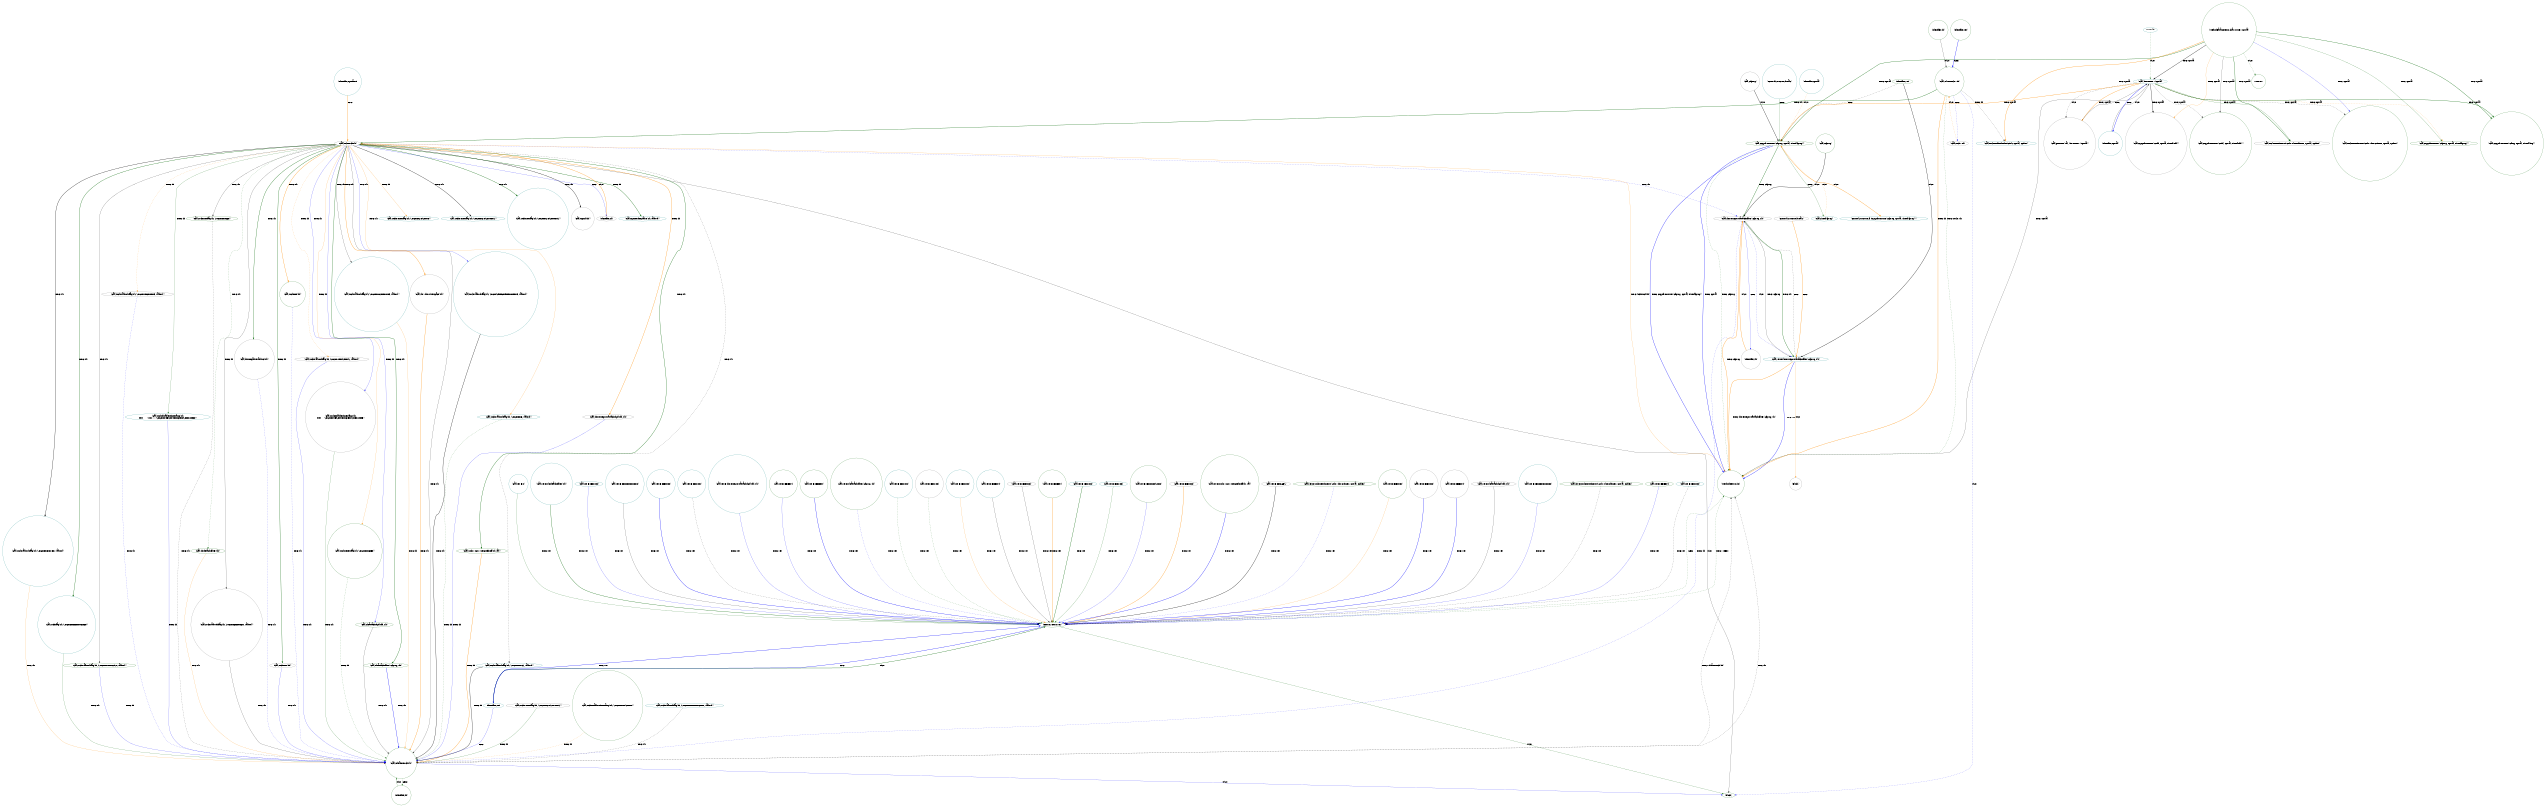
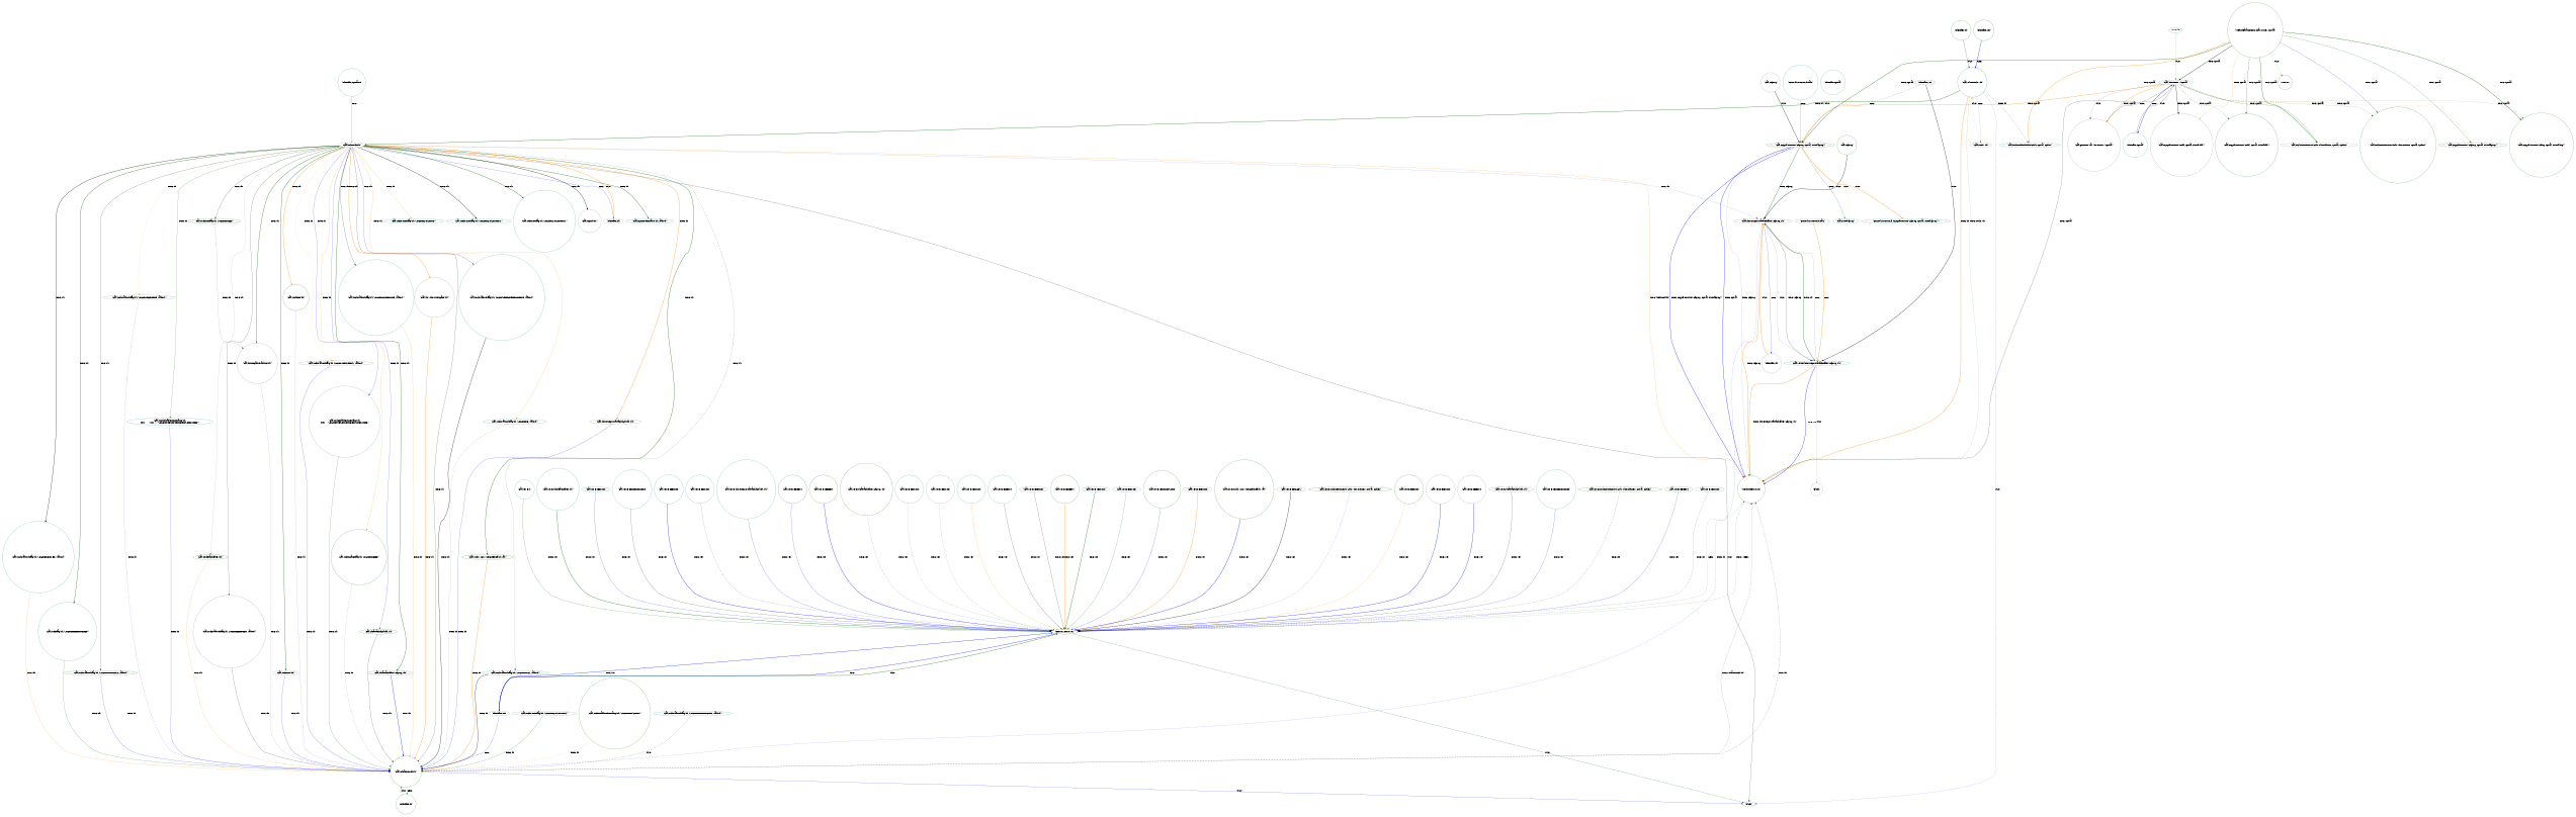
  digraph {
    node [color=teal shape=circle]
    edge [color=black style=solid]
    n1 [color=gray40 label="(Call,sk_reuseport_attach_filter(&fprog, sk))" shape=ellipse]
    n2 [label="(Call,ret = sk_reuseport_attach_filter(&fprog, sk))" shape=ellipse]
    n3 [color=darkgreen label="(Call,release_sock(sk))"]
    n4 [color=gray40 label="(Identifier,sk)"]
    n5 [color=darkgreen label="(MethodReturn,int)"]
    n6 [color=gray40 label="(Block,)"]
    n7 [color=darkgreen label="(Block,)" shape=ellipse]
    n8 [color=darkgreen label="(Identifier,sk)"]
    n9 [color=darkgreen label="(Return,return ret;)" shape=ellipse]
    n10 [color=darkgreen label="(Call,copy_from_user(&fprog, optval, sizeof(fprog)))" shape=ellipse]
    n11 [label="(Call,sizeof(fprog))" shape=ellipse]
    n12 [label="(ControlStructure,if (copy_from_user(&fprog, optval, sizeof(fprog))))" shape=ellipse]
    n13 [label="(Call,(int __user *)optval)" shape=ellipse]
    n14 [color=darkgreen label="(Call,copy_from_user(&fprog, optval, sizeof(fprog)))" shape=ellipse]
    n15 [color=darkgreen label="(Call,sock_set_timeout(&sk->sk_rcvtimeo, optval, optlen))"]
    n16 [color=gray40 label="(Call,copy_from_user(&ufd, optval, sizeof(ufd)))"]
    n17 [color=gray40 label="(Call,get_user(val, (int __user *)optval))"]
    n18 [color=darkgreen label="(Call,copy_from_user(&ufd, optval, sizeof(ufd)))"]
    n19 [color=gray40 label="(Call,sock_set_timeout(&sk->sk_sndtimeo, optval, optlen))" shape=ellipse]
    n20 [label="(Identifier,optval)"]
    n21 [color=darkgreen label="(Call,copy_from_user(&ling, optval, sizeof(ling)))"]
    n22 [color=darkgreen label="(MethodParameterIn,char __user *optval)"]
    n23 [label="(Call,sock_setbindtodevice(sk, optval, optlen))" shape=ellipse]
    1000107 [color=darkgreen]
    n25 [color=gray40 label="(Call,lock_sock(sk))" shape=ellipse]
    n26 [label="(Call,sock_reset_flag(sk, SOCK_RCVTSTAMP))" shape=ellipse]
    n27 [label="(Call,sock_valbool_flag(sk, SOCK_SELECT_ERR_QUEUE, valbool))"]
    n28 [color=gray40 label="(Call,sk_reuseport_attach_bpf(ufd, sk))" shape=ellipse]
    n29 [color=darkgreen label="(Call,sock->ops->set_peek_off(sk, val))" shape=ellipse]
    n30 [label="(Call,sock_valbool_flag(sk, SOCK_NOFCS, valbool))" shape=ellipse]
    n31 [color=gray40 label="(Call,sk->sk_write_space(sk))"]
    n32 [label="(Call,sock_valbool_flag(sk, SOCK_DBG, valbool))" shape=ellipse]
    n33 [label="(Call,sock_valbool_flag(sk, SOCK_RXQ_OVFL, valbool))"]
    n34 [label="(Call,sock_reset_flag(sk, SOCK_RCVTSTAMPNS))" shape=ellipse]
    n35 [label="(Call,sock_flag(sk, SOCK_FILTER_LOCKED))"]
    n36 [color=darkgreen label="(Call,sock_valbool_flag(sk, SOCK_BROADCAST, valbool))" shape=ellipse]
    n37 [color=darkgreen label="(Call,sock_set_flag(sk, SOCK_LINGER))" shape=ellipse]
    n38 [color=gray40 label="(Call,sock_valbool_flag(sk, SOCK_URGINLINE, valbool))" shape=ellipse]
    n39 [label="(Call,sock_disable_timestamp(sk,\n\t\t\t\t\t       (1UL << SOCK_TIMESTAMPING_RX_SOFTWARE)))" shape=ellipse]
    n40 [color=darkgreen label="(Call,sk_detach_filter(sk))" shape=ellipse]
    n41 [color=gray40 label="(Call,sock_valbool_flag(sk, SOCK_KEEPOPEN, valbool))"]
    n42 [color=gray40 label="(Call,sock_net(sk))" shape=ellipse]
    n43 [color=darkgreen label="(Call,sock_net(sk))"]
    n44 [color=gray40 label="(Call,sock_valbool_flag(sk, SOCK_WIFI_STATUS, valbool))" shape=ellipse]
    n45 [color=gray40 label="(Call,sock_enable_timestamp(sk,\n\t\t\t\t\t      SOCK_TIMESTAMPING_RX_SOFTWARE))"]
    n46 [label="(Call,sock_set_flag(sk, SOCK_RCVTSTAMPNS))"]
    n47 [color=gray40 label="(Call,tcp_sk(sk))"]
-   n48 [color=darkgreen label="(Call,sock_reset_flag(sk, SOCK_LINGER))"]
+   n48 [color=darkgreen label="(Call,sock_space_flag(sk, SOCK_LINGER))"]
    n49 [color=gray40 label="(Call,dst_negative_advice(sk))"]
    n50 [color=gray40 label="(Identifier,sk)" shape=ellipse]
    n51 [color=darkgreen label="(Call,sk_attach_bpf(ufd, sk))" shape=ellipse]
    n52 [label="(Call,tcp_set_keepalive(sk, valbool))" shape=ellipse]
    n53 [color=darkgreen label="(Call,sk_attach_filter(&fprog, sk))" shape=ellipse]
    n54 [label="(Call,sock_valbool_flag(sk, SOCK_LOCALROUTE, valbool))"]
    n55 [color=darkgreen label="(Call,*sk = sock->sk)"]
    n56 [color=gray40 label="(Call,sock->sk)" shape=ellipse]
    n57 [label="(Identifier,ret)" shape=ellipse]
    n58 [label="(Call,ret = sk_reuseport_attach_bpf(ufd, sk))"]
    n59 [color=gray40 label="(Call,sock_reset_flag(sk, SOCK_RCVTSTAMPNS))" shape=ellipse]
    n60 [color=darkgreen label="(Call,ret = -EPERM)"]
    n61 [color=darkgreen label="(Call,ret = -EPERM)"]
    n62 [color=darkgreen label="(Call,ret = sk_attach_filter(&fprog, sk))"]
    n63 [label="(Call,ret = -EINVAL)"]
    n64 [color=gray40 label="(Call,ret = -EINVAL)"]
    n65 [label="(Call,ret = -EINVAL)"]
    n66 [label="(Call,ret = -EPERM)"]
    n67 [color=gray40 label="(Call,ret = -EFAULT)" shape=ellipse]
    n68 [label="(Identifier,optname)"]
    n69 [color=gray40 label="(Call,&fprog)"]
    n70 [color=darkgreen label="(Call,ret = -EPERM)"]
    n71 [label="(ControlStructure,break;)"]
    n72 [label="(Call,ret = -EINVAL)" shape=ellipse]
    n73 [label="(Call,ret = -EINVAL)" shape=ellipse]
    n74 [color=darkgreen label="(Call,ret = -EOPNOTSUPP)"]
    n75 [color=gray40 label="(Call,ret = -EFAULT)" shape=ellipse]
    n76 [color=darkgreen label="(Call,&fprog)"]
    n77 [color=darkgreen label="(Identifier,sk)"]
    n78 [color=darkgreen label="(Call,ret = sock->ops->set_peek_off(sk, val))"]
    n79 [color=gray40 label="(Call,ret = -EACCES)" shape=ellipse]
    n80 [color=darkgreen label="(Call,sock_enable_timestamp(sk, SOCK_TIMESTAMP))"]
    n81 [color=darkgreen label="(Call,ret = sock_set_timeout(&sk->sk_rcvtimeo, optval, optlen))" shape=ellipse]
    n82 [color=darkgreen label="(Call,ret = -EFAULT)"]
    n83 [color=gray40 label="(Call,ret = -EFAULT)"]
    n84 [label="(Identifier,optval)"]
    n85 [color=gray40 label="(Call,ret = -EPERM)"]
    n86 [color=gray40 label="(Call,ret = sk_attach_bpf(ufd, sk))" shape=ellipse]
    n87 [label="(Call,ret = -ENOPROTOOPT)"]
    n88 [color=darkgreen label="(Call,ret = sock_set_timeout(&sk->sk_sndtimeo, optval, optlen))" shape=ellipse]
    n89 [color=darkgreen label="(Call,ret = -EPERM)" shape=ellipse]
    n90 [label="(Call,sock_valbool_flag(sk, SOCK_FILTER_LOCKED, valbool))" shape=ellipse]
    n91 [label="(Call,ret = -EINVAL)" shape=ellipse]
    n92 [label="(Call,ret = 0)"]
    n93 [color=gray40 label="(ControlStructure,break;)" shape=ellipse]
    n94 [label="(Call,ret = sk_detach_filter(sk))"]
    n95 [label="(Call,ret = -EINVAL)" shape=ellipse]
    n96 [label="(Call,ret = -ENOPROTOOPT)"]
    n97 [label="(Call,ret = -EFAULT)"]
    n98 [color=darkgreen label="(Identifier,ret)"]
    n99 [color=darkgreen label="(Identifier,ret)" shape=ellipse]
    n100 [label="(Call,ret = -EINVAL)"]
    1000148 [shape=ellipse]
    n1 -> n2 [color=blue label="AST: " style=dashed]
    n1 -> n2 [label="DDG: &fprog"]
    n1 -> n2 [color=darkgreen label="DDG: sk" style=bold]
    n1 -> n3 [color=blue label="DDG: sk" style=dashed]
    n1 -> n4 [color=blue label="CFG: "]
    n1 -> n5 [color=darkorange label="DDG: &fprog" style=bold]
    n2 -> n1 [label="CFG: " style=dashed]
    n2 -> n5 [color=blue label="DDG: ret" style=bold]
    n2 -> n5 [color=darkorange label="DDG: sk_reuseport_attach_filter(&fprog, sk)" style=bold]
    n2 -> n6 [color=darkorange label="AST: "]
    n3 -> n5 [label="DDG: release_sock(sk)" style=dashed]
    n3 -> n5 [label="DDG: sk" style=dashed]
    n3 -> n7 [color=blue label="AST: "]
    n3 -> n8 [color=darkgreen label="CFG: " style=dashed]
    n4 -> n1 [color=darkorange label="AST: " style=bold]
    n5 -> n9 [color=darkgreen label="CFG: " style=dashed]
    n8 -> n3 [color=darkgreen label="AST: "]
    n9 -> n5 [color=darkgreen label="DDG: <RET>" style=dashed]
    n9 -> n7 [color=darkgreen label="AST: "]
    n9 -> n57 [color=blue label="CFG: " style=bold]
    n10 -> n1 [color=darkgreen label="DDG: &fprog" style=bold]
    n10 -> n5 [color=blue label="DDG: copy_from_user(&fprog, optval, sizeof(fprog))" style=bold]
    n10 -> n5 [color=blue label="DDG: optval" style=bold]
    n10 -> n5 [color=darkgreen label="DDG: &fprog" style=dashed]
    n10 -> n11 [color=darkgreen label="CFG: "]
    n10 -> n12 [color=darkorange label="AST: " style=bold]
    n11 -> n10 [color=darkorange label="AST: " style=dashed]
    n13 -> n5 [label="DDG: optval"]
    n13 -> n10 [color=darkorange label="DDG: optval" style=bold]
    n13 -> n14 [color=darkorange label="DDG: optval" style=dashed]
    n13 -> n15 [label="DDG: optval" style=dashed]
    n13 -> n16 [label="DDG: optval" style=bold]
    n13 -> n17 [label="AST: " style=dashed]
    n13 -> n17 [color=darkorange label="DDG: optval" style=bold]
    n13 -> n18 [label="DDG: optval" style=dashed]
    n13 -> n19 [color=darkgreen label="DDG: optval"]
    n13 -> n20 [color=blue label="CFG: " style=bold]
-   n13 -> n21 [color=darkgreen label="DDG: optval" style=bold]
+   n13 -> n21 [color=darkgreen label="DDG: optval" style=dashed]
    n17 -> n13 [label="CFG: "]
    n20 -> n13 [label="AST: "]
    n22 -> n10 [color=darkgreen label="DDG: optval" style=bold]
    n22 -> n13 [label="DDG: optval" style=bold]
    n22 -> n14 [color=darkgreen label="DDG: optval"]
    n22 -> n15 [color=blue label="DDG: optval"]
    n22 -> n16 [color=darkorange label="DDG: optval"]
    n22 -> n18 [label="DDG: optval"]
    n22 -> n19 [color=darkgreen label="DDG: optval" style=bold]
    n22 -> n21 [color=darkgreen label="DDG: optval" style=bold]
    n22 -> n23 [color=darkorange label="DDG: optval" style=bold]
    n22 -> 1000107 [color=darkgreen label="AST: " style=dashed]
    n25 -> n1 [color=blue label="DDG: sk" style=dashed]
    n25 -> n3 [label="DDG: sk"]
    n25 -> n5 [color=darkorange label="DDG: lock_sock(sk)"]
    n25 -> n7 [label="AST: "]
    n25 -> n26 [color=darkorange label="DDG: sk"]
    n25 -> n27 [color=blue label="DDG: sk"]
    n25 -> n28 [color=darkorange label="DDG: sk" style=bold]
    n25 -> n29 [color=darkgreen label="DDG: sk" style=bold]
    n25 -> n30 [label="DDG: sk" style=dashed]
    n25 -> n31 [color=darkorange label="DDG: sk" style=bold]
    n25 -> n32 [color=darkorange label="DDG: sk"]
    n25 -> n33 [label="DDG: sk" style=bold]
    n25 -> n34 [label="DDG: sk" style=bold]
    n25 -> n35 [color=darkgreen label="DDG: sk" style=bold]
    n25 -> n36 [label="DDG: sk"]
    n25 -> n37 [label="DDG: sk"]
    n25 -> n38 [color=darkorange label="DDG: sk" style=dashed]
    n25 -> n39 [color=darkgreen label="DDG: sk"]
    n25 -> n40 [color=darkgreen label="DDG: sk" style=dashed]
    n25 -> n41 [label="DDG: sk"]
    n25 -> n42 [color=darkgreen label="DDG: sk" style=bold]
    n25 -> n43 [color=darkorange label="DDG: sk" style=bold]
    n25 -> n44 [color=darkorange label="DDG: sk" style=dashed]
    n25 -> n45 [color=blue label="DDG: sk"]
    n25 -> n46 [color=darkgreen label="DDG: sk" style=bold]
    n25 -> n47 [label="DDG: sk" style=bold]
    n25 -> n48 [color=darkorange label="DDG: sk"]
    n25 -> n49 [color=darkgreen label="DDG: sk" style=bold]
    n25 -> n50 [color=blue label="CFG: "]
    n25 -> n51 [color=blue label="DDG: sk"]
    n25 -> n52 [color=darkgreen label="DDG: sk" style=bold]
    n25 -> n53 [color=darkgreen label="DDG: sk" style=bold]
    n25 -> n54 [label="DDG: sk"]
    n27 -> n3 [label="DDG: sk" style=bold]
    n28 -> n3 [color=blue label="DDG: sk"]
    n29 -> n3 [color=darkorange label="DDG: sk" style=bold]
    n30 -> n3 [label="DDG: sk" style=bold]
    n31 -> n3 [color=darkorange label="DDG: sk" style=bold]
    n32 -> n3 [color=darkgreen label="DDG: sk" style=dashed]
    n33 -> n3 [color=darkorange label="DDG: sk"]
    n35 -> n3 [color=darkgreen label="DDG: sk"]
    n36 -> n3 [color=blue label="DDG: sk"]
-   n37 -> n3 [label="DDG: sk" style=dashed]
+   n37 -> n49 [label="DDG: sk" style=dashed]
    n38 -> n3 [color=blue label="DDG: sk" style=dashed]
    n39 -> n3 [color=blue label="DDG: sk"]
    n40 -> n3 [color=darkorange label="DDG: sk"]
    n41 -> n3 [label="DDG: sk"]
    n42 -> n3 [color=blue label="DDG: sk"]
    n43 -> n3 [color=blue label="DDG: sk" style=dashed]
    n44 -> n3 [color=blue label="DDG: sk"]
    n45 -> n3 [color=darkgreen label="DDG: sk"]
    n48 -> n3 [color=darkgreen label="DDG: sk" style=dashed]
    n49 -> n3 [color=blue label="DDG: sk" style=dashed]
    n50 -> n25 [color=darkorange label="AST: " style=bold]
    n51 -> n3 [label="DDG: sk"]
    n53 -> n3 [color=blue label="DDG: sk" style=bold]
    n54 -> n3 [color=darkorange label="DDG: sk"]
    n55 -> n5 [color=darkgreen label="DDG: sock->sk" style=dashed]
    n55 -> n5 [color=darkorange label="DDG: sk" style=bold]
    n55 -> n7 [color=blue label="AST: " style=dashed]
    n55 -> n23 [label="DDG: sk" style=dashed]
    n55 -> n25 [color=darkgreen label="DDG: sk" style=bold]
    n55 -> n56 [color=blue label="CFG: " style=dashed]
    n56 -> n55 [color=darkorange label="AST: " style=dashed]
    n57 -> n3 [color=blue label="CFG: "]
    n57 -> n9 [color=darkgreen label="AST: " style=bold]
    n57 -> n9 [color=blue label="DDG: ret" style=bold]
    n58 -> n9 [color=blue label="DDG: ret"]
    n59 -> n3 [color=darkgreen label="DDG: sk"]
    n60 -> n9 [color=blue label="DDG: ret"]
    n61 -> n9 [color=blue label="DDG: ret" style=bold]
    n62 -> n9 [color=blue label="DDG: ret" style=dashed]
    n63 -> n9 [color=darkgreen label="DDG: ret" style=dashed]
    n64 -> n9 [color=darkgreen label="DDG: ret" style=dashed]
    n65 -> n9 [color=darkorange label="DDG: ret"]
    n66 -> n9 [label="DDG: ret"]
    n67 -> n9 [label="DDG: ret"]
    n68 -> n25 [color=darkorange label="CFG: " style=bold]
    n69 -> n10 [label="AST: " style=bold]
    n70 -> n9 [color=darkorange label="DDG: ret" style=bold]
    n71 -> n10 [color=darkgreen label="CFG: "]
    n72 -> n9 [color=darkgreen label="DDG: ret" style=bold]
    n73 -> n9 [color=darkgreen label="DDG: ret"]
    n74 -> n9 [color=blue label="DDG: ret"]
    n75 -> n9 [color=darkorange label="DDG: ret" style=bold]
    n76 -> n1 [label="AST: " style=bold]
    n77 -> n55 [label="AST: "]
    n78 -> n9 [color=blue label="DDG: ret" style=bold]
    n79 -> n9 [label="DDG: ret" style=bold]
    n80 -> n3 [color=darkorange label="DDG: sk" style=dashed]
    n81 -> n9 [color=blue label="DDG: ret" style=dashed]
    n82 -> n9 [color=darkorange label="DDG: ret"]
    n83 -> n9 [color=blue label="DDG: ret" style=bold]
    n84 -> n10 [color=darkorange label="AST: " style=dashed]
    n85 -> n9 [color=blue label="DDG: ret" style=bold]
    n86 -> n9 [label="DDG: ret"]
    n87 -> n9 [color=blue label="DDG: ret"]
    n88 -> n9 [label="DDG: ret" style=dashed]
    n89 -> n9 [color=blue label="DDG: ret"]
-   n90 -> n3 [label="DDG: sk" style=dashed]
+   n90 -> n3 [label="AST: " style=dashed]
    n91 -> n9 [label="DDG: ret" style=dashed]
    n92 -> n9 [color=darkgreen label="DDG: ret"]
    n93 -> n2 [color=darkorange label="CFG: " style=bold]
    n94 -> n9 [color=darkgreen label="DDG: ret" style=bold]
    n95 -> n9 [color=blue label="DDG: ret"]
    n96 -> n9 [label="DDG: ret"]
    n97 -> n9 [color=blue label="DDG: ret" style=bold]
    n98 -> n55 [color=blue label="CFG: " style=bold]
    n99 -> n2 [label="AST: " style=bold]
    n99 -> n10 [label="CFG: " style=dashed]
    n100 -> n9 [label="DDG: ret" style=dashed]
    1000148 -> n13 [color=darkgreen label="AST: " style=dashed]
  }
